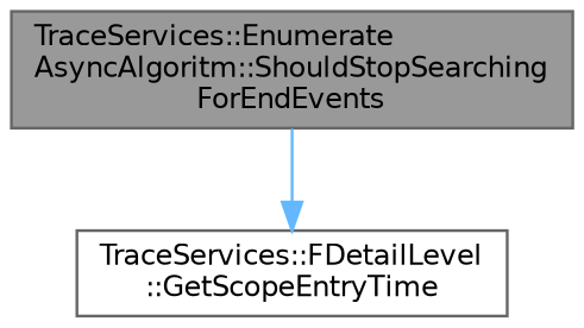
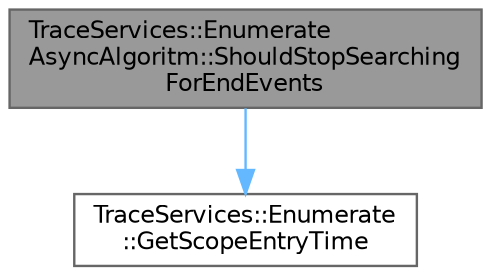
  digraph {
    rankdir=TB
    node [fontname=Helvetica fontsize=10 shape=box style=filled]
    n1 [color=gray40 fillcolor=grey60 fontcolor=black height=0.2 label="TraceServices::Enumerate\lAsyncAlgoritm::ShouldStopSearching\lForEndEvents" width=0.4]
-   n2 [color=grey40 fillcolor=white height=0.2 label="TraceServices::FDetailLevel\l::GetScopeEntryTime" width=0.4]
+   n2 [color=grey40 fillcolor=white height=0.2 label="TraceServices::Enumerate\l::GetScopeEntryTime" width=0.4]
    n1 -> n2 [color=steelblue1 fontname=Helvetica fontsize=10 labelfontname=Helvetica labelfontsize=10 style=solid]
  }
